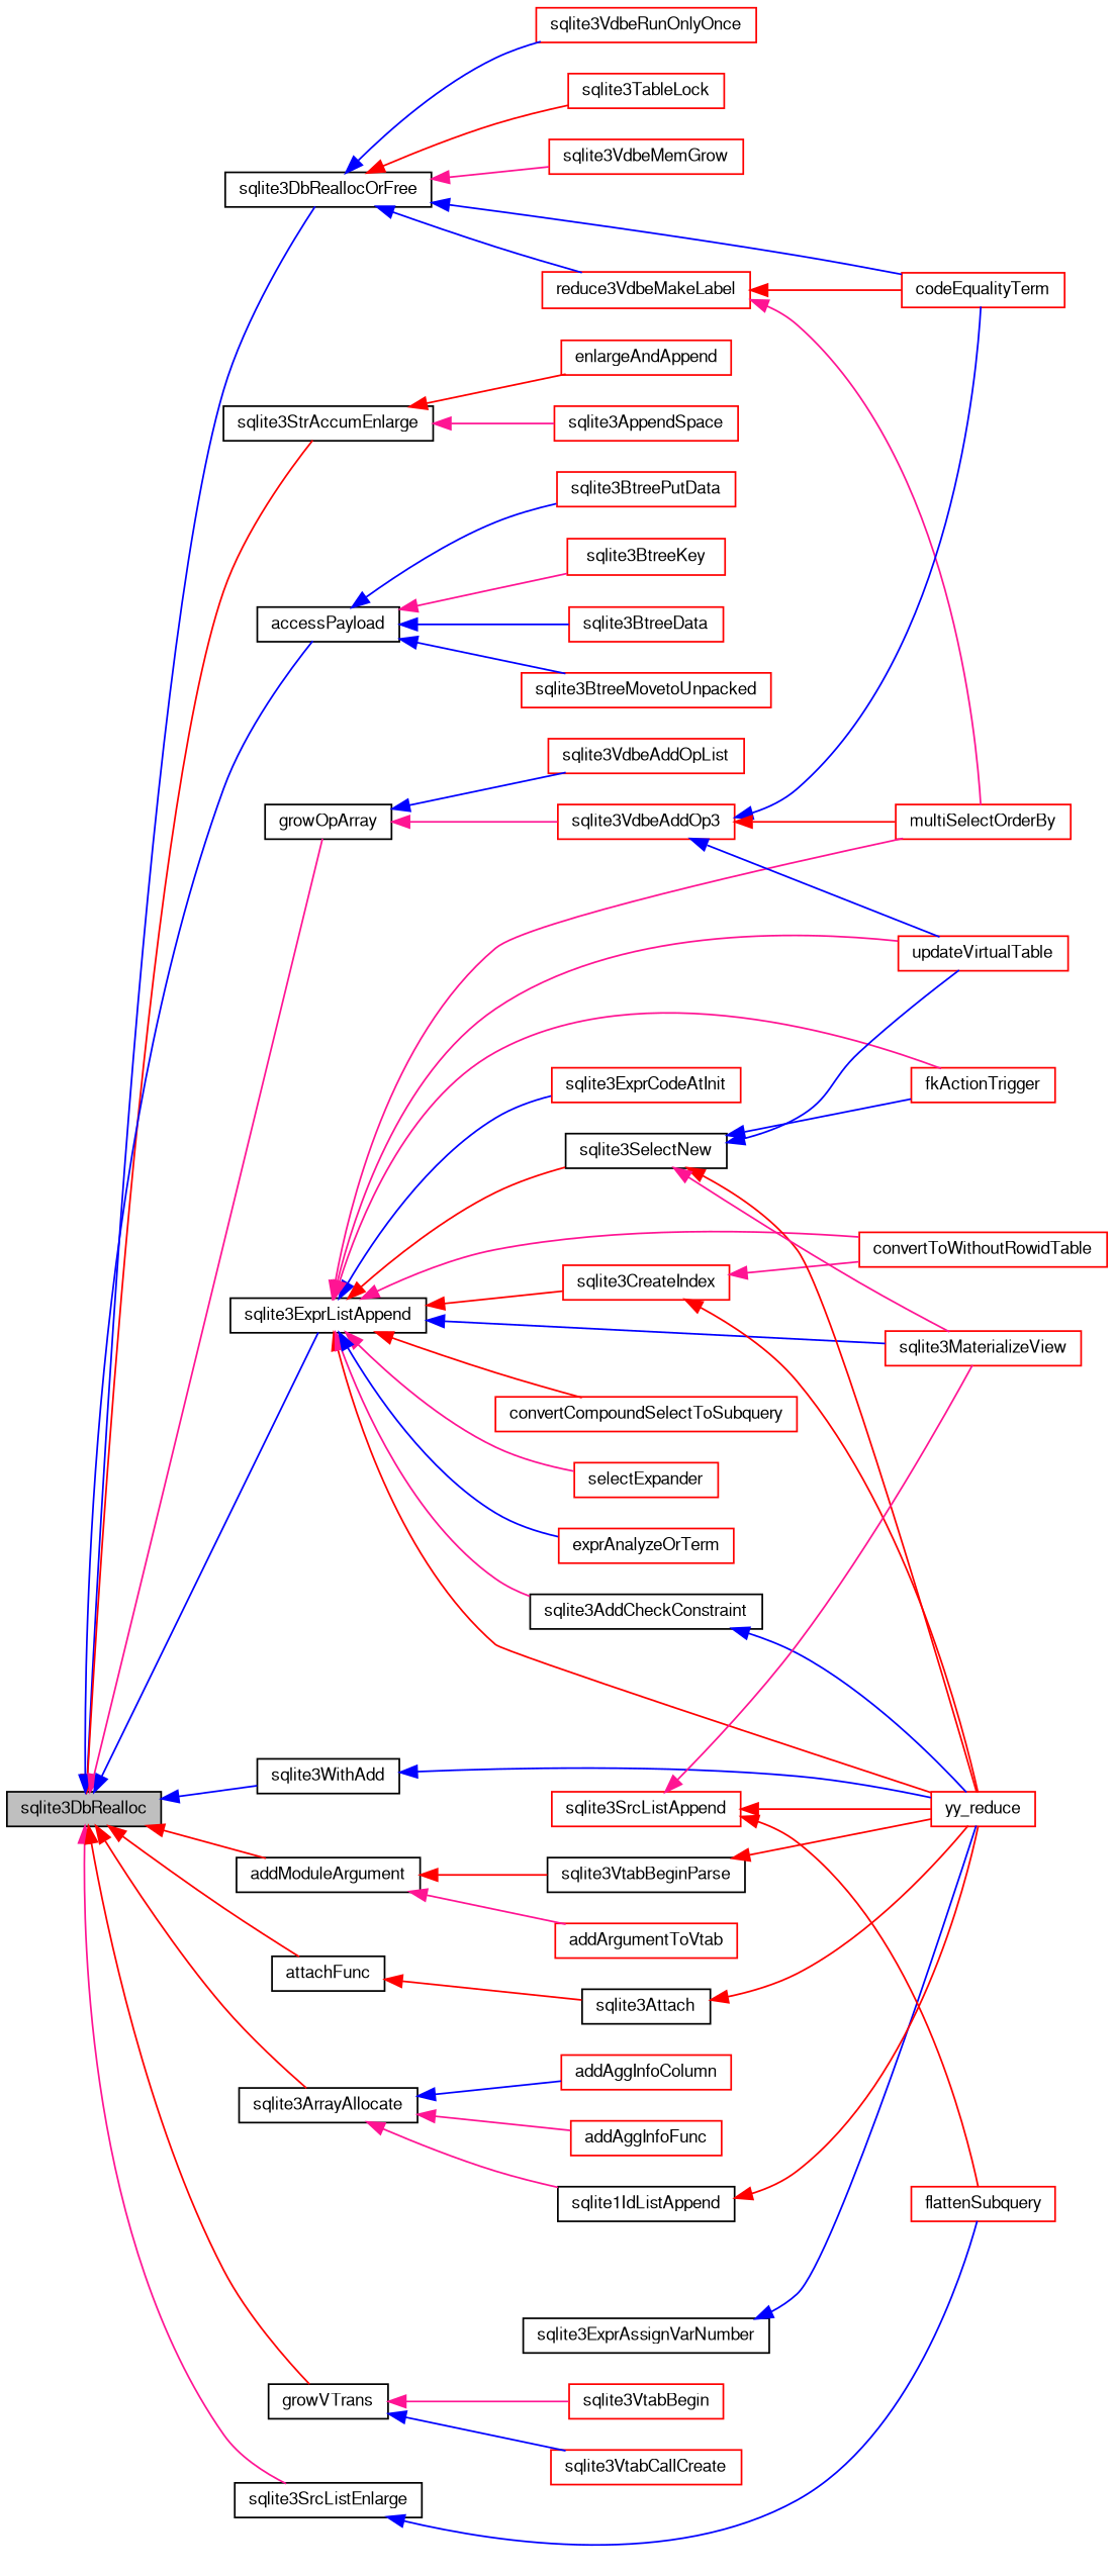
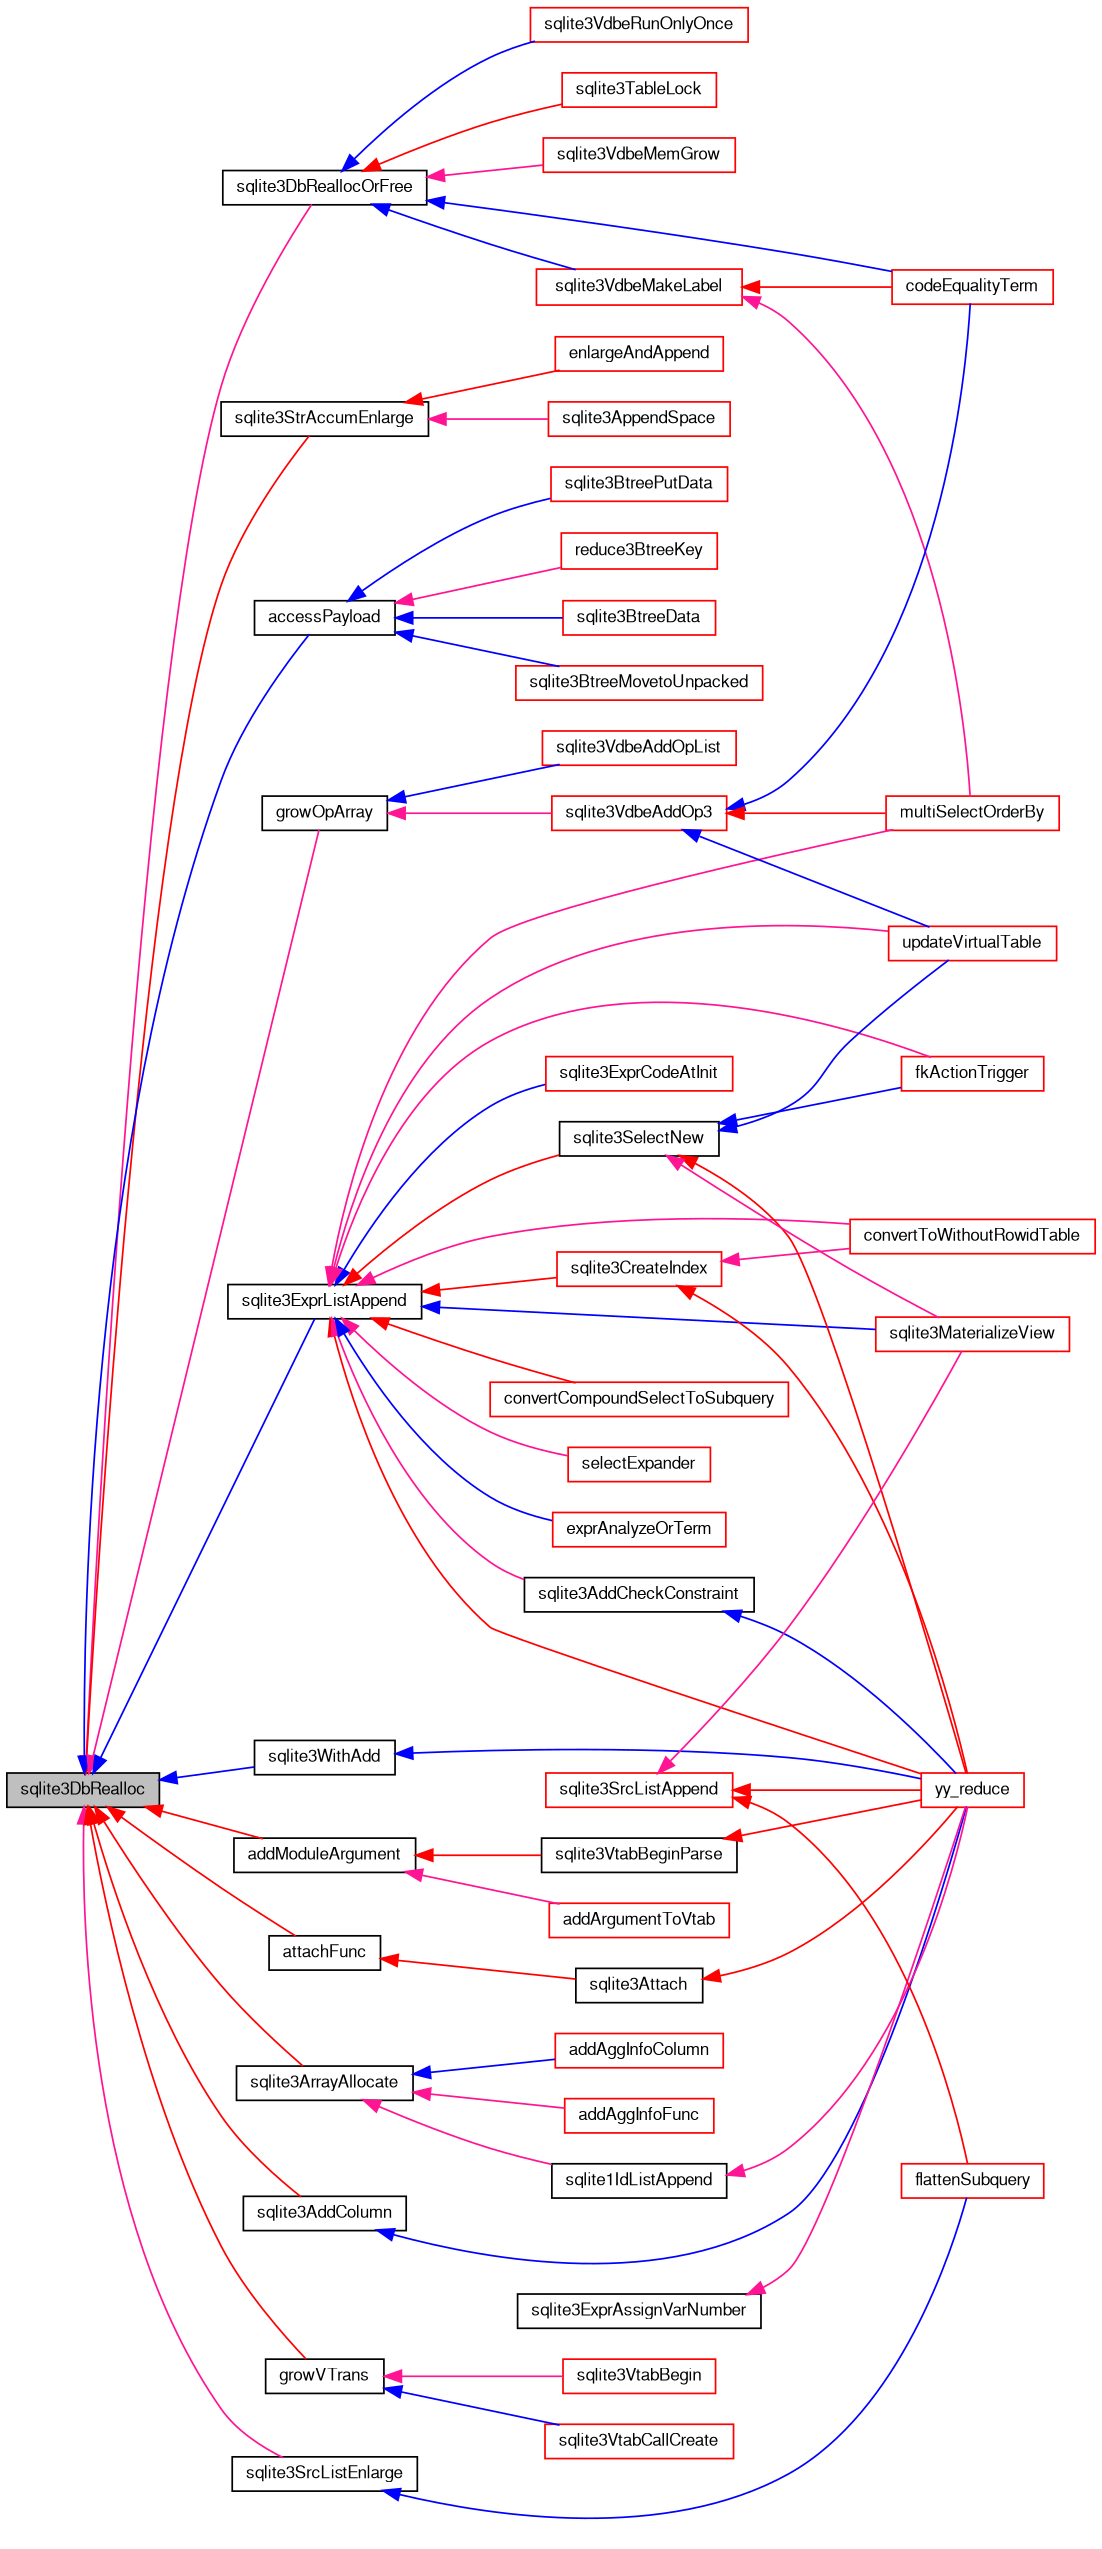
  digraph {
    rankdir=LR
    node [color=red fillcolor=white fontname=FreeSans fontsize=10 shape=record style=filled]
    edge [color=deeppink dir=back fontname=FreeSans fontsize=10 labelfontname=FreeSans labelfontsize=10 style=solid]
    n1 [color=black fillcolor=grey75 fontcolor=black height=0.2 label=sqlite3DbRealloc width=0.4]
    n2 [color=black height=0.2 label=sqlite3DbReallocOrFree width=0.4]
    n3 [color=black height=0.2 label=sqlite3StrAccumEnlarge width=0.4]
    n4 [color=black height=0.2 label=accessPayload width=0.4]
    n5 [color=black height=0.2 label=growOpArray width=0.4]
    n6 [color=black height=0.2 label=sqlite3ExprListAppend width=0.4]
    n7 [color=black height=0.2 label=attachFunc width=0.4]
+   n8 [color=black height=0.2 label=sqlite3AddColumn width=0.4]
    n9 [color=black height=0.2 label=sqlite3ArrayAllocate width=0.4]
    n10 [color=black height=0.2 label=sqlite3SrcListEnlarge width=0.4]
    n11 [color=black height=0.2 label=sqlite3WithAdd width=0.4]
    n12 [color=black height=0.2 label=addModuleArgument width=0.4]
    n13 [color=black height=0.2 label=growVTrans width=0.4]
    n14 [height=0.2 label=sqlite3VdbeMemGrow width=0.4]
-   n15 [height=0.2 label=reduce3VdbeMakeLabel width=0.4]
+   n15 [height=0.2 label=sqlite3VdbeMakeLabel width=0.4]
    n16 [height=0.2 label=codeEqualityTerm width=0.4]
    n17 [height=0.2 label=sqlite3VdbeRunOnlyOnce width=0.4]
    n18 [height=0.2 label=sqlite3TableLock width=0.4]
    n19 [height=0.2 label=sqlite3AppendSpace width=0.4]
    n20 [height=0.2 label=enlargeAndAppend width=0.4]
-   n21 [height=0.2 label=sqlite3BtreeKey width=0.4]
+   n21 [height=0.2 label=reduce3BtreeKey width=0.4]
    n22 [height=0.2 label=sqlite3BtreeData width=0.4]
    n23 [height=0.2 label=sqlite3BtreeMovetoUnpacked width=0.4]
    n24 [height=0.2 label=sqlite3BtreePutData width=0.4]
    n25 [height=0.2 label=sqlite3VdbeAddOp3 width=0.4]
    n26 [height=0.2 label=sqlite3VdbeAddOpList width=0.4]
    n27 [color=black height=0.2 label=sqlite3ExprAssignVarNumber width=0.4]
    n28 [height=0.2 label=yy_reduce width=0.4]
    n29 [height=0.2 label=multiSelectOrderBy width=0.4]
    n30 [height=0.2 label=updateVirtualTable width=0.4]
    n31 [height=0.2 label=sqlite3ExprCodeAtInit width=0.4]
    n32 [color=black height=0.2 label=sqlite3AddCheckConstraint width=0.4]
    n33 [height=0.2 label=convertToWithoutRowidTable width=0.4]
    n34 [height=0.2 label=sqlite3CreateIndex width=0.4]
    n35 [height=0.2 label=sqlite3MaterializeView width=0.4]
    n36 [height=0.2 label=fkActionTrigger width=0.4]
    n37 [color=black height=0.2 label=sqlite3SelectNew width=0.4]
    n38 [height=0.2 label=convertCompoundSelectToSubquery width=0.4]
    n39 [height=0.2 label=selectExpander width=0.4]
    n40 [height=0.2 label=exprAnalyzeOrTerm width=0.4]
    n41 [color=black height=0.2 label=sqlite3Attach width=0.4]
    n42 [height=0.2 label=addAggInfoColumn width=0.4]
    n43 [height=0.2 label=addAggInfoFunc width=0.4]
    n44 [color=black height=0.2 label=sqlite1IdListAppend width=0.4]
    n45 [height=0.2 label=flattenSubquery width=0.4]
    n46 [color=black height=0.2 label=sqlite3VtabBeginParse width=0.4]
    n47 [height=0.2 label=addArgumentToVtab width=0.4]
    n48 [height=0.2 label=sqlite3VtabCallCreate width=0.4]
    n49 [height=0.2 label=sqlite3VtabBegin width=0.4]
    n50 [height=0.2 label=sqlite3SrcListAppend width=0.4]
-   n1 -> n2 [color=blue]
+   n1 -> n2
    n1 -> n3 [color=red]
    n1 -> n4 [color=blue]
    n1 -> n5
    n1 -> n6 [color=blue]
    n1 -> n7 [color=red]
+   n1 -> n8 [color=red]
    n1 -> n9 [color=red]
    n1 -> n10
    n1 -> n11 [color=blue]
    n1 -> n12 [color=red]
    n1 -> n13 [color=red]
    n2 -> n14
    n2 -> n15 [color=blue]
    n2 -> n16 [color=blue]
    n2 -> n17 [color=blue]
    n2 -> n18 [color=red]
    n3 -> n19
    n3 -> n20 [color=red]
    n4 -> n21
    n4 -> n22 [color=blue]
    n4 -> n23 [color=blue]
    n4 -> n24 [color=blue]
    n5 -> n25
    n5 -> n26 [color=blue]
    n6 -> n28 [color=red]
    n6 -> n29
    n6 -> n30
    n6 -> n31 [color=blue]
    n6 -> n32
    n6 -> n33
    n6 -> n34 [color=red]
    n6 -> n35 [color=blue]
    n6 -> n36
    n6 -> n37 [color=red]
    n6 -> n38 [color=red]
    n6 -> n39
    n6 -> n40 [color=blue]
    n7 -> n41 [color=red]
+   n8 -> n28 [color=blue]
    n9 -> n42 [color=blue]
    n9 -> n43
    n9 -> n44
    n10 -> n45 [color=blue]
    n11 -> n28 [color=blue]
    n12 -> n46 [color=red]
    n12 -> n47
    n13 -> n48 [color=blue]
    n13 -> n49
    n15 -> n16 [color=red]
    n15 -> n29
    n25 -> n16 [color=blue]
    n25 -> n29 [color=red]
    n25 -> n30 [color=blue]
-   n27 -> n28 [color=blue]
+   n27 -> n28
    n32 -> n28 [color=blue]
    n34 -> n28 [color=red]
    n34 -> n33
    n37 -> n28 [color=red]
    n37 -> n30 [color=blue]
    n37 -> n35
    n37 -> n36 [color=blue]
    n41 -> n28 [color=red]
-   n44 -> n28 [color=red]
+   n44 -> n28
    n46 -> n28 [color=red]
    n50 -> n28 [color=red]
    n50 -> n35
    n50 -> n45 [color=red]
  }
